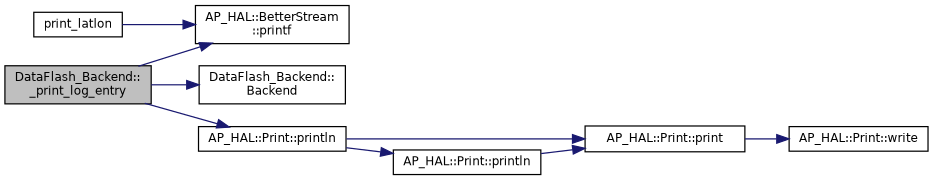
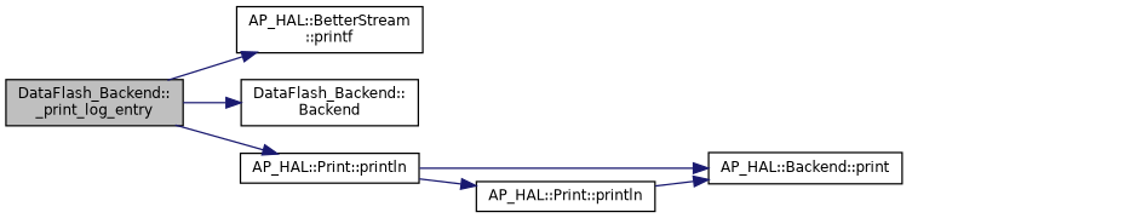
  digraph {
    rankdir=LR
    node [color=black fillcolor=white fontname=Helvetica fontsize=10 shape=record style=filled]
    edge [color=midnightblue fontname=Helvetica fontsize=10 labelfontname=Helvetica labelfontsize=10 style=solid]
    n1 [fillcolor=grey75 fontcolor=black height=0.2 label="DataFlash_Backend::\l_print_log_entry" width=0.4]
    n2 [height=0.2 label="AP_HAL::BetterStream\l::printf" width=0.4]
    n3 [height=0.2 label="DataFlash_Backend::\lBackend" width=0.4]
    n4 [height=0.2 label="AP_HAL::Print::println" width=0.4]
-   n5 [height=0.2 label=print_latlon width=0.4]
-   n6 [height=0.2 label="AP_HAL::Print::print" width=0.4]
+   n6 [height=0.2 label="AP_HAL::Backend::print" width=0.4]
    n7 [height=0.2 label="AP_HAL::Print::println" width=0.4]
-   n8 [height=0.2 label="AP_HAL::Print::write" width=0.4]
    n1 -> n2
    n1 -> n3
    n1 -> n4
    n4 -> n6
    n4 -> n7
-   n5 -> n2
-   n6 -> n8
    n7 -> n6
  }
